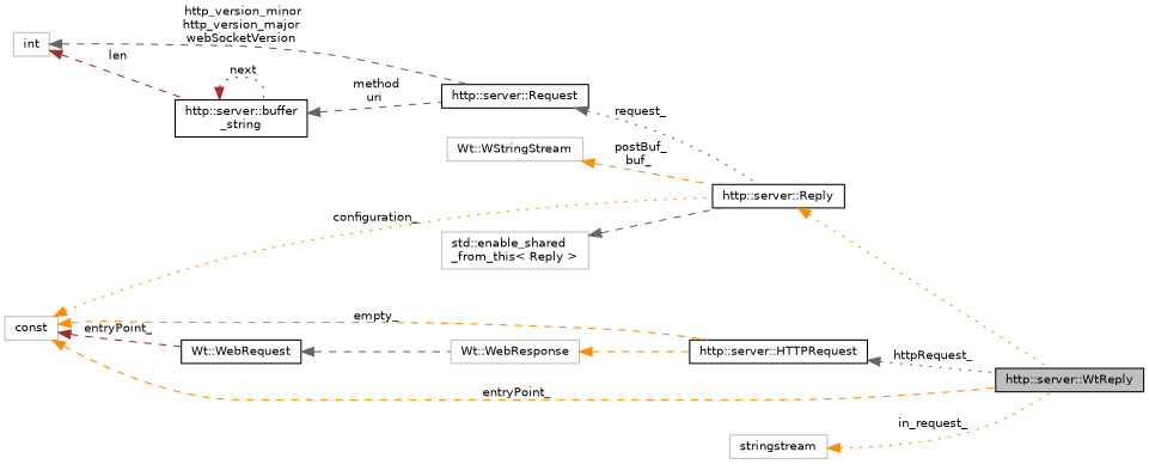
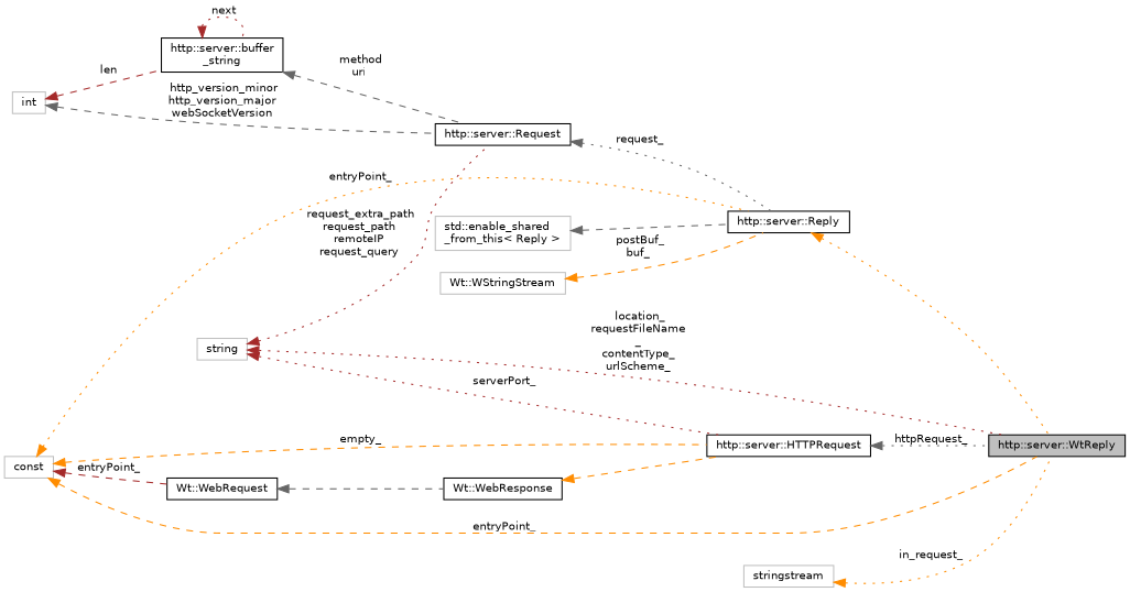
  digraph {
    rankdir=LR
    node [color=black fillcolor=white fontname=Helvetica fontsize=10 shape=record style=filled]
    edge [color=darkorange dir=back fontname=Helvetica fontsize=10 labelfontname=Helvetica labelfontsize=10 style=dashed]
    n1 [fillcolor=grey75 fontcolor=black height=0.2 label="http::server::WtReply" width=0.4]
    n2 [height=0.2 label="http::server::Reply" width=0.4]
    n3 [color=grey75 height=0.2 label="std::enable_shared\l_from_this\< Reply \>" width=0.4]
    n4 [height=0.2 label="http::server::Request" width=0.4]
    n5 [color=grey75 height=0.2 label=int width=0.4]
    n6 [height=0.2 label="http::server::buffer\l_string" width=0.4]
    n7 [color=grey75 height=0.2 label="Wt::WStringStream" width=0.4]
+   n8 [color=grey75 height=0.2 label=string width=0.4]
    n9 [height=0.2 label="http::server::HTTPRequest" width=0.4]
    n10 [color=grey75 height=0.2 label=const width=0.4]
    n11 [height=0.2 label="Wt::WebRequest" width=0.4]
-   n12 [color=grey75 height=0.2 label="Wt::WebResponse" width=0.4]
+   n12 [height=0.2 label="Wt::WebResponse" width=0.4]
    n13 [color=grey75 height=0.2 label=stringstream width=0.4]
    n2 -> n1 [style=dotted]
    n3 -> n2 [color=gray40]
    n4 -> n2 [color=gray40 label=" request_" style=dotted]
    n5 -> n4 [color=gray40 label=" http_version_minor\nhttp_version_major\nwebSocketVersion"]
    n5 -> n6 [color=brown label=" len"]
    n6 -> n4 [color=gray40 label=" method\nuri"]
    n6 -> n6 [color=brown label=" next" style=dotted]
    n7 -> n2 [label=" postBuf_\nbuf_"]
+   n8 -> n1 [color=brown label=" location_\nrequestFileName\l_\ncontentType_\nurlScheme_" style=dotted]
+   n8 -> n4 [color=brown label=" request_extra_path\nrequest_path\nremoteIP\nrequest_query" style=dotted]
+   n8 -> n9 [color=brown label=" serverPort_" style=dotted]
    n9 -> n1 [color=gray40 label=" httpRequest_" style=dotted]
    n10 -> n1 [label=" entryPoint_"]
-   n10 -> n2 [label=" configuration_" style=dotted]
+   n10 -> n2 [label=" entryPoint_" style=dotted]
    n10 -> n9 [label=" empty_"]
    n10 -> n11 [color=brown label=" entryPoint_"]
    n11 -> n12 [color=gray40]
    n12 -> n9
    n13 -> n1 [label=" in_request_" style=dotted]
  }
